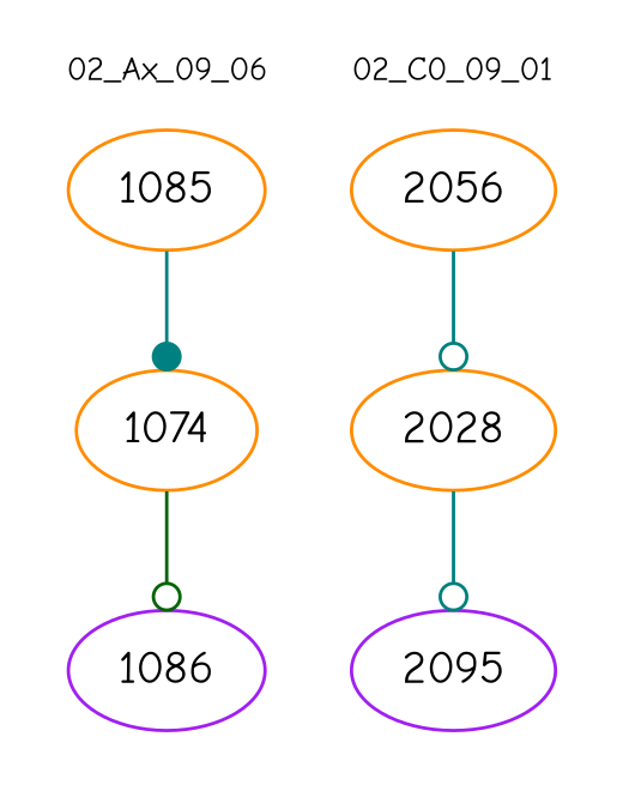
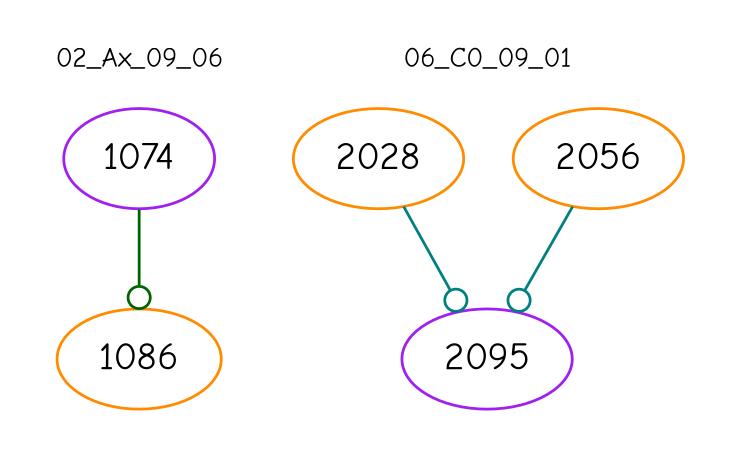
  digraph {
    fontname="Comic Neue"
    node [color=darkorange fontname="Comic Neue"]
    edge [arrowhead=odot color=teal fontname="Comic Neue"]
-   n1 [label=1085]
-   n2 [label=1074]
-   n3 [color=purple label=1086]
+   n2 [color=purple label=1074]
+   n3 [label=1086]
    n4 [label=2056]
    n5 [label=2028]
    n6 [color=purple label=2095]
    subgraph cluster_1 {
      color=white
      fontsize=10
      label="02_Ax_09_06"
-     n1
      n2
      n3
    }
    subgraph cluster_2 {
      color=white
      fontsize=10
-     label="02_C0_09_01"
+     label="06_C0_09_01"
      n4
      n5
      n6
    }
-   n1 -> n2 [arrowhead=dot]
    n2 -> n3 [color=darkgreen]
-   n4 -> n5
+   n4 -> n6
    n5 -> n6
  }
